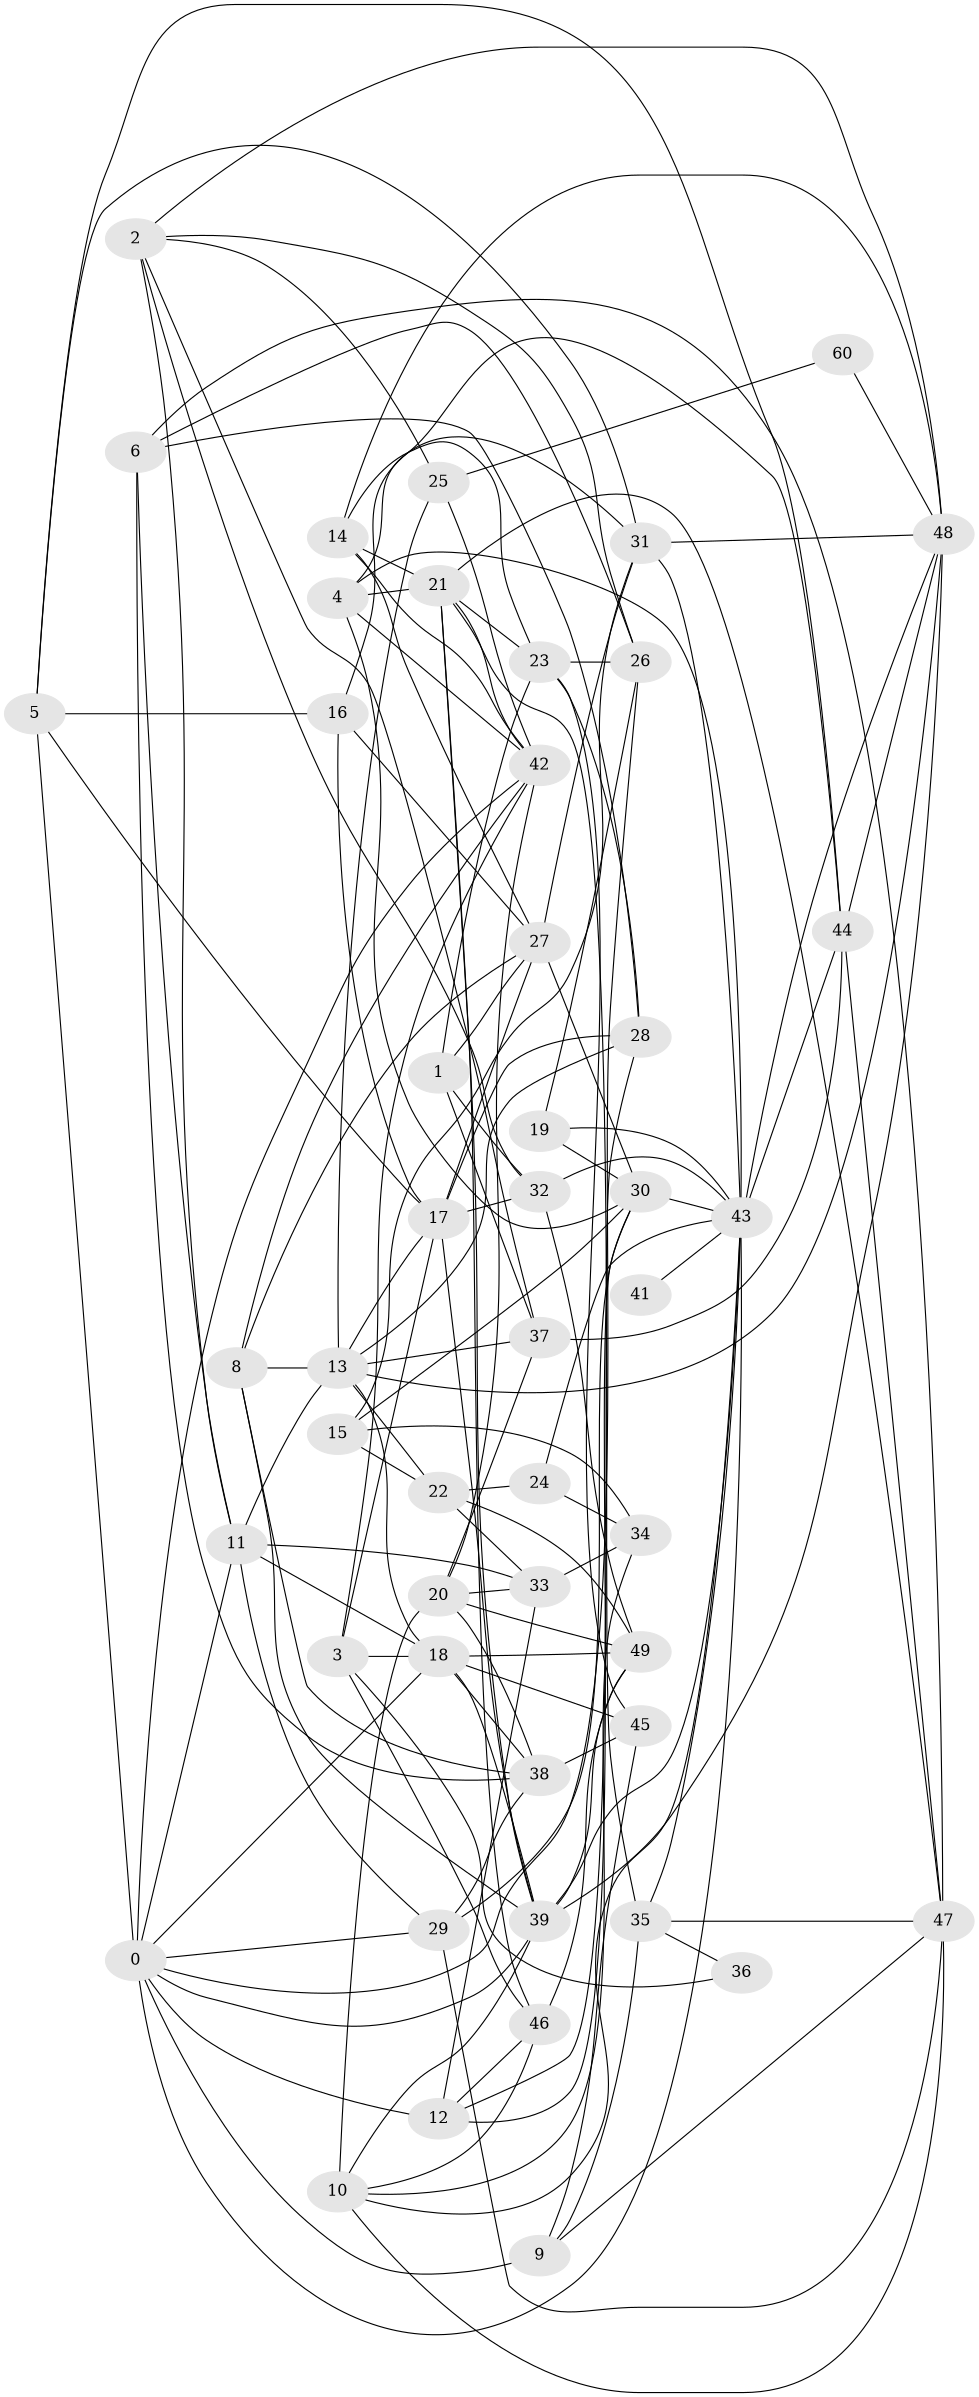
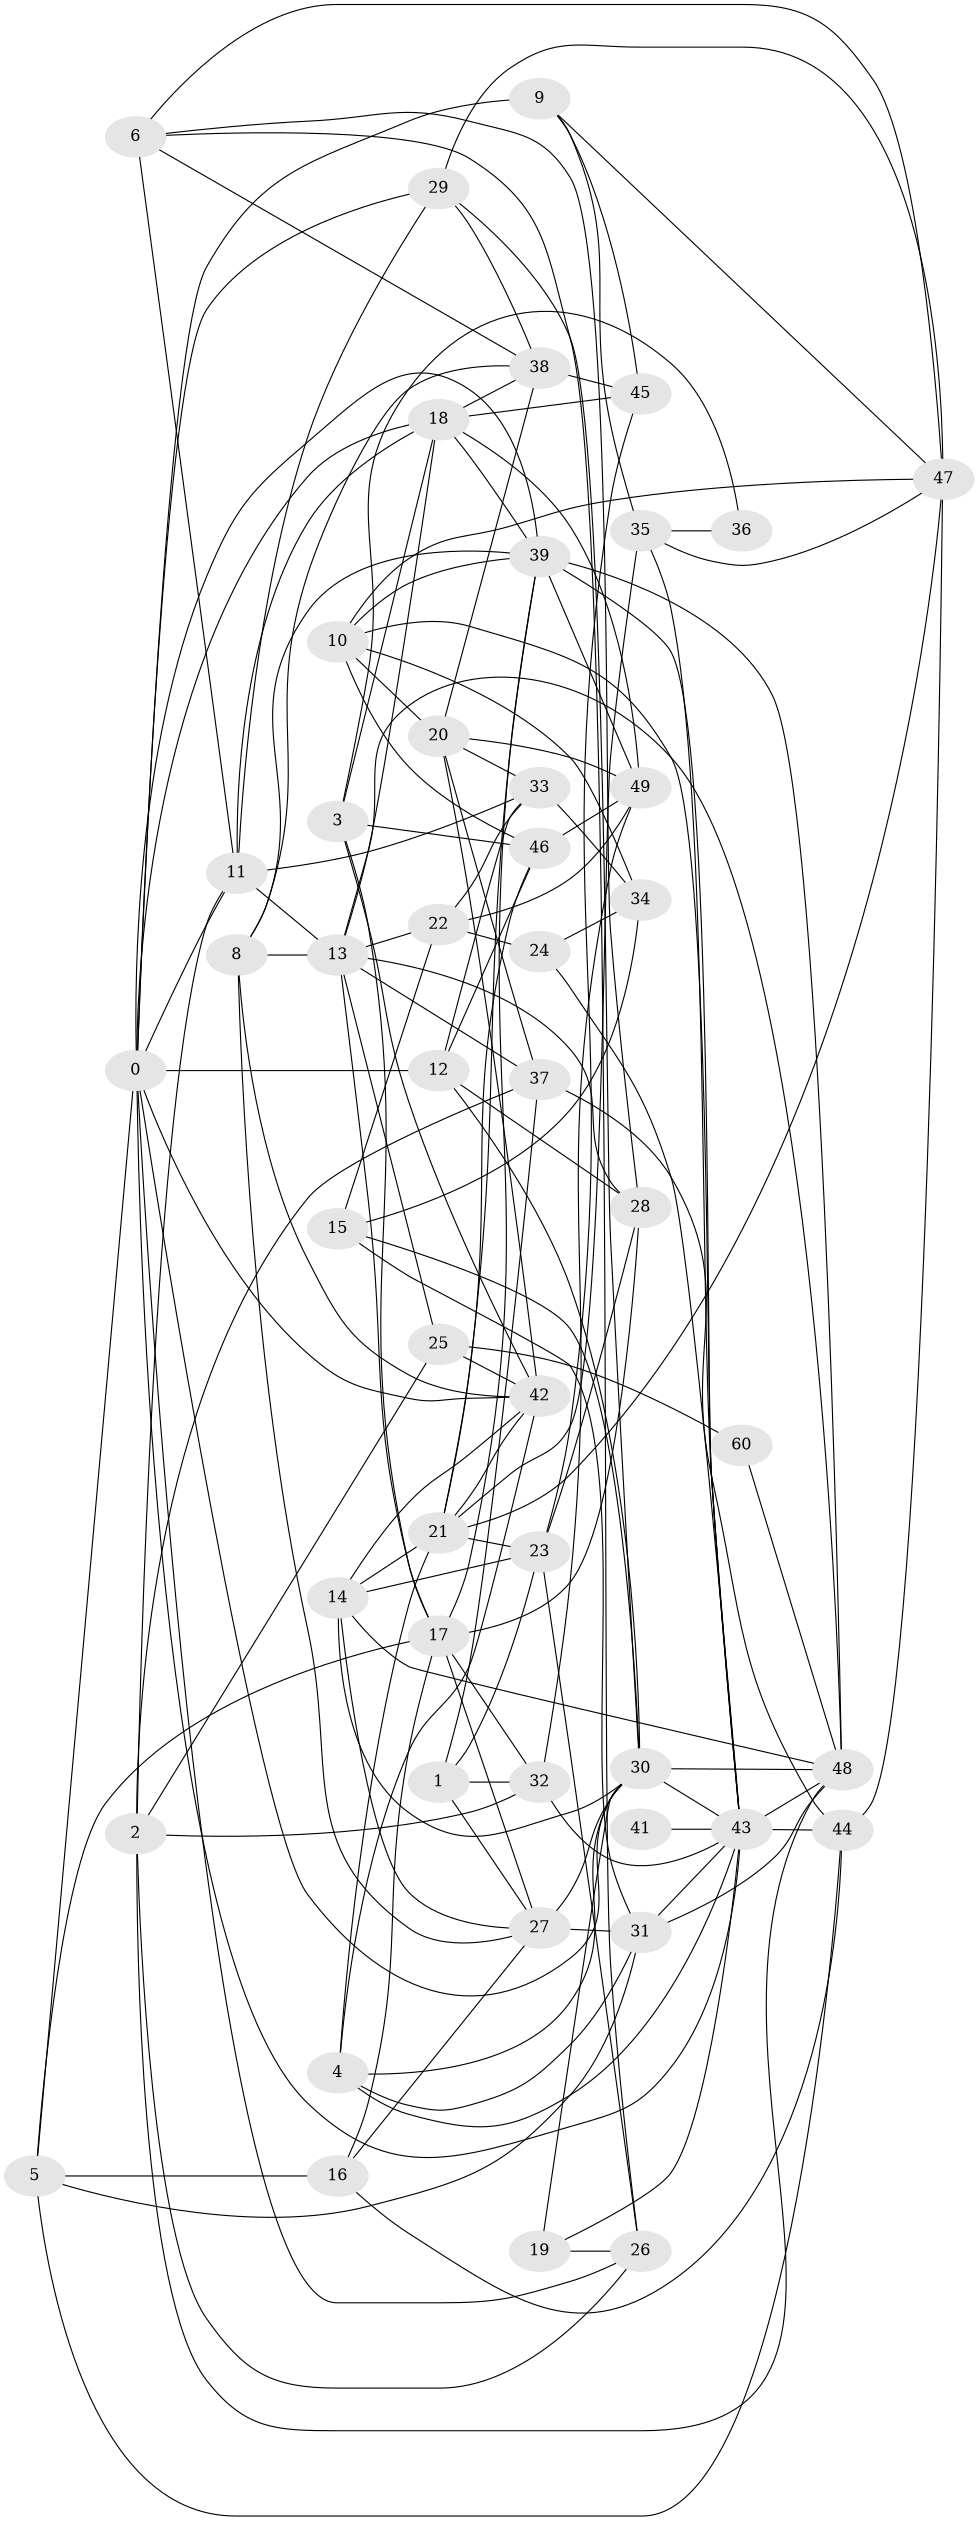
  graph {
    rankdir=LR
    node [color=gray90 style=filled]
    edge [weight=1.0]
    1
    23
    27
    32
    37
    26
    28
    45
    30
    31
    43
    49
    44
    2
    11
    25
    48
    18
    29
    13
    33
    42
    n23 [label=60]
    3
    17
    36
    46
    39
    38
    4
    21
    47
    35
    5
    n35 [label=0]
    16
    9
    12
    6
    8
    22
    10
    20
    34
    24
    14
    15
    19
    41
    1 -- 23
    1 -- 27
    1 -- 32
    1 -- 37
    23 -- 26
    23 -- 28
    23 -- 45
    27 -- 30
    27 -- 31
    32 -- 43
    32 -- 49
    37 -- 44
    30 -- 43
    31 -- 43
    31 -- 48
    43 -- 44
    43 -- 48
-   44 -- 48
+   30 -- 48
    44 -- 47
    2 -- 32
    2 -- 37
    2 -- 26
    2 -- 11
    2 -- 25
    2 -- 48 [weight=2.0]
    11 -- 18
    11 -- 29
    11 -- 13
    11 -- 33
    25 -- 42
    25 -- n23
    18 -- 45
    18 -- 49
    18 -- 39
    18 -- 38
    29 -- 30
    29 -- 38
    29 -- 47
    13 -- 37
    13 -- 28
    13 -- 25
    13 -- 48
    13 -- 18
    13 -- 17
    13 -- 22
    33 -- 34
    n23 -- 48
    3 -- 18
    3 -- 42
    3 -- 17
    3 -- 36
    3 -- 46
    17 -- 27
    17 -- 32
    17 -- 28
    17 -- 39
    46 -- 49
    39 -- 43
    39 -- 49
    39 -- 48
    38 -- 45
    4 -- 30
    4 -- 31
    4 -- 43
    4 -- 42
    4 -- 21
    21 -- 23
    21 -- 42
    21 -- 46
    21 -- 39
    21 -- 47
    21 -- 35
    35 -- 43
    35 -- 36
    35 -- 47
    5 -- 31
    5 -- 44
    5 -- 17
    5 -- n35
    5 -- 16
    n35 -- 26
+   n35 -- 30
    n35 -- 43
    n35 -- 11
    n35 -- 18
    n35 -- 29
    n35 -- 42
    n35 -- 39
    n35 -- 9
    n35 -- 12
    16 -- 27
    16 -- 44
    16 -- 17
    9 -- 45
    9 -- 47
    9 -- 35
    12 -- 28
    12 -- 30
    12 -- 33
    12 -- 46
    6 -- 26
    6 -- 28
    6 -- 11
    6 -- 38
    6 -- 47
    8 -- 27
    8 -- 13
    8 -- 42
    8 -- 39
    8 -- 38
    22 -- 49
    22 -- 33
    22 -- 24
    10 -- 43
    10 -- 46
    10 -- 39
    10 -- 47
    10 -- 20
    10 -- 34
    20 -- 37
    20 -- 49
    20 -- 33
    20 -- 42
    20 -- 38
    24 -- 43
    24 -- 34
    14 -- 23
    14 -- 27
+   14 -- 30
    14 -- 48
    14 -- 42
    14 -- 21
    15 -- 30
    15 -- 31
    15 -- 22
    15 -- 34
    19 -- 26
    19 -- 30
    19 -- 43
    41 -- 43 [weight=2.0]
  }
